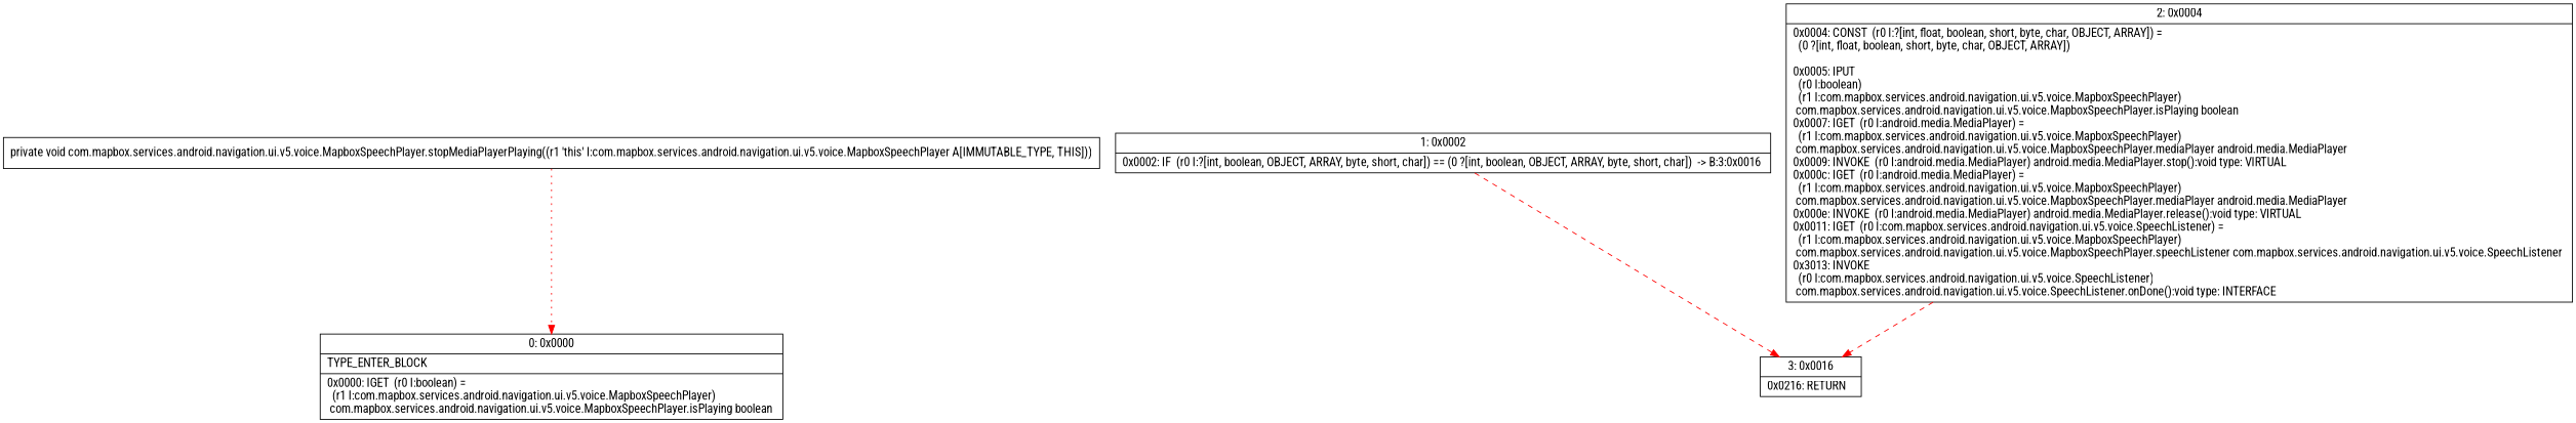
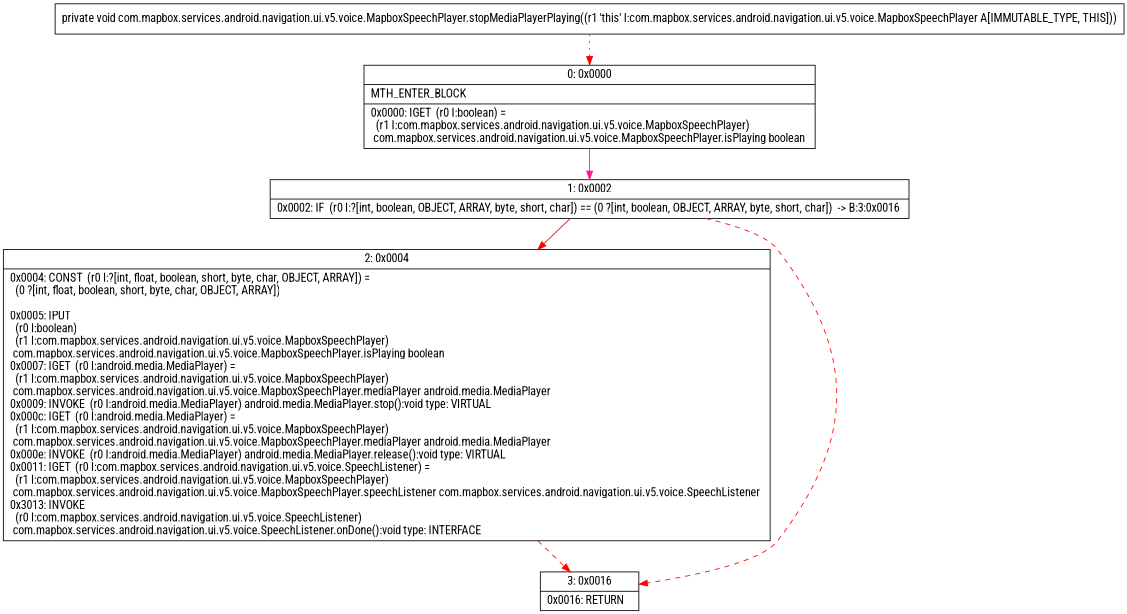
  digraph {
    fontname="Roboto Condensed"
    node [fontname="Roboto Condensed" shape=record]
    edge [color=red fontname="Roboto Condensed" style=solid]
-   n1 [label="{0\:\ 0x0000|TYPE_ENTER_BLOCK\l|0x0000: IGET  (r0 I:boolean) = \l  (r1 I:com.mapbox.services.android.navigation.ui.v5.voice.MapboxSpeechPlayer)\l com.mapbox.services.android.navigation.ui.v5.voice.MapboxSpeechPlayer.isPlaying boolean \l}"]
+   n1 [label="{0\:\ 0x0000|MTH_ENTER_BLOCK\l|0x0000: IGET  (r0 I:boolean) = \l  (r1 I:com.mapbox.services.android.navigation.ui.v5.voice.MapboxSpeechPlayer)\l com.mapbox.services.android.navigation.ui.v5.voice.MapboxSpeechPlayer.isPlaying boolean \l}"]
    n2 [label="{1\:\ 0x0002|0x0002: IF  (r0 I:?[int, boolean, OBJECT, ARRAY, byte, short, char]) == (0 ?[int, boolean, OBJECT, ARRAY, byte, short, char])  \-\> B:3:0x0016 \l}"]
    n3 [label="{2\:\ 0x0004|0x0004: CONST  (r0 I:?[int, float, boolean, short, byte, char, OBJECT, ARRAY]) = \l  (0 ?[int, float, boolean, short, byte, char, OBJECT, ARRAY])\l \l0x0005: IPUT  \l  (r0 I:boolean)\l  (r1 I:com.mapbox.services.android.navigation.ui.v5.voice.MapboxSpeechPlayer)\l com.mapbox.services.android.navigation.ui.v5.voice.MapboxSpeechPlayer.isPlaying boolean \l0x0007: IGET  (r0 I:android.media.MediaPlayer) = \l  (r1 I:com.mapbox.services.android.navigation.ui.v5.voice.MapboxSpeechPlayer)\l com.mapbox.services.android.navigation.ui.v5.voice.MapboxSpeechPlayer.mediaPlayer android.media.MediaPlayer \l0x0009: INVOKE  (r0 I:android.media.MediaPlayer) android.media.MediaPlayer.stop():void type: VIRTUAL \l0x000c: IGET  (r0 I:android.media.MediaPlayer) = \l  (r1 I:com.mapbox.services.android.navigation.ui.v5.voice.MapboxSpeechPlayer)\l com.mapbox.services.android.navigation.ui.v5.voice.MapboxSpeechPlayer.mediaPlayer android.media.MediaPlayer \l0x000e: INVOKE  (r0 I:android.media.MediaPlayer) android.media.MediaPlayer.release():void type: VIRTUAL \l0x0011: IGET  (r0 I:com.mapbox.services.android.navigation.ui.v5.voice.SpeechListener) = \l  (r1 I:com.mapbox.services.android.navigation.ui.v5.voice.MapboxSpeechPlayer)\l com.mapbox.services.android.navigation.ui.v5.voice.MapboxSpeechPlayer.speechListener com.mapbox.services.android.navigation.ui.v5.voice.SpeechListener \l0x3013: INVOKE  \l  (r0 I:com.mapbox.services.android.navigation.ui.v5.voice.SpeechListener)\l com.mapbox.services.android.navigation.ui.v5.voice.SpeechListener.onDone():void type: INTERFACE \l}"]
-   n4 [label="{3\:\ 0x0016|0x0216: RETURN   \l}"]
+   n4 [label="{3\:\ 0x0016|0x0016: RETURN   \l}"]
    n5 [label="{private void com.mapbox.services.android.navigation.ui.v5.voice.MapboxSpeechPlayer.stopMediaPlayerPlaying((r1 'this' I:com.mapbox.services.android.navigation.ui.v5.voice.MapboxSpeechPlayer A[IMMUTABLE_TYPE, THIS])) }"]
+   n1 -> n2 [color=deeppink]
+   n2 -> n3
    n2 -> n4 [style=dashed]
    n3 -> n4 [style=dashed]
    n5 -> n1 [style=dotted]
  }
